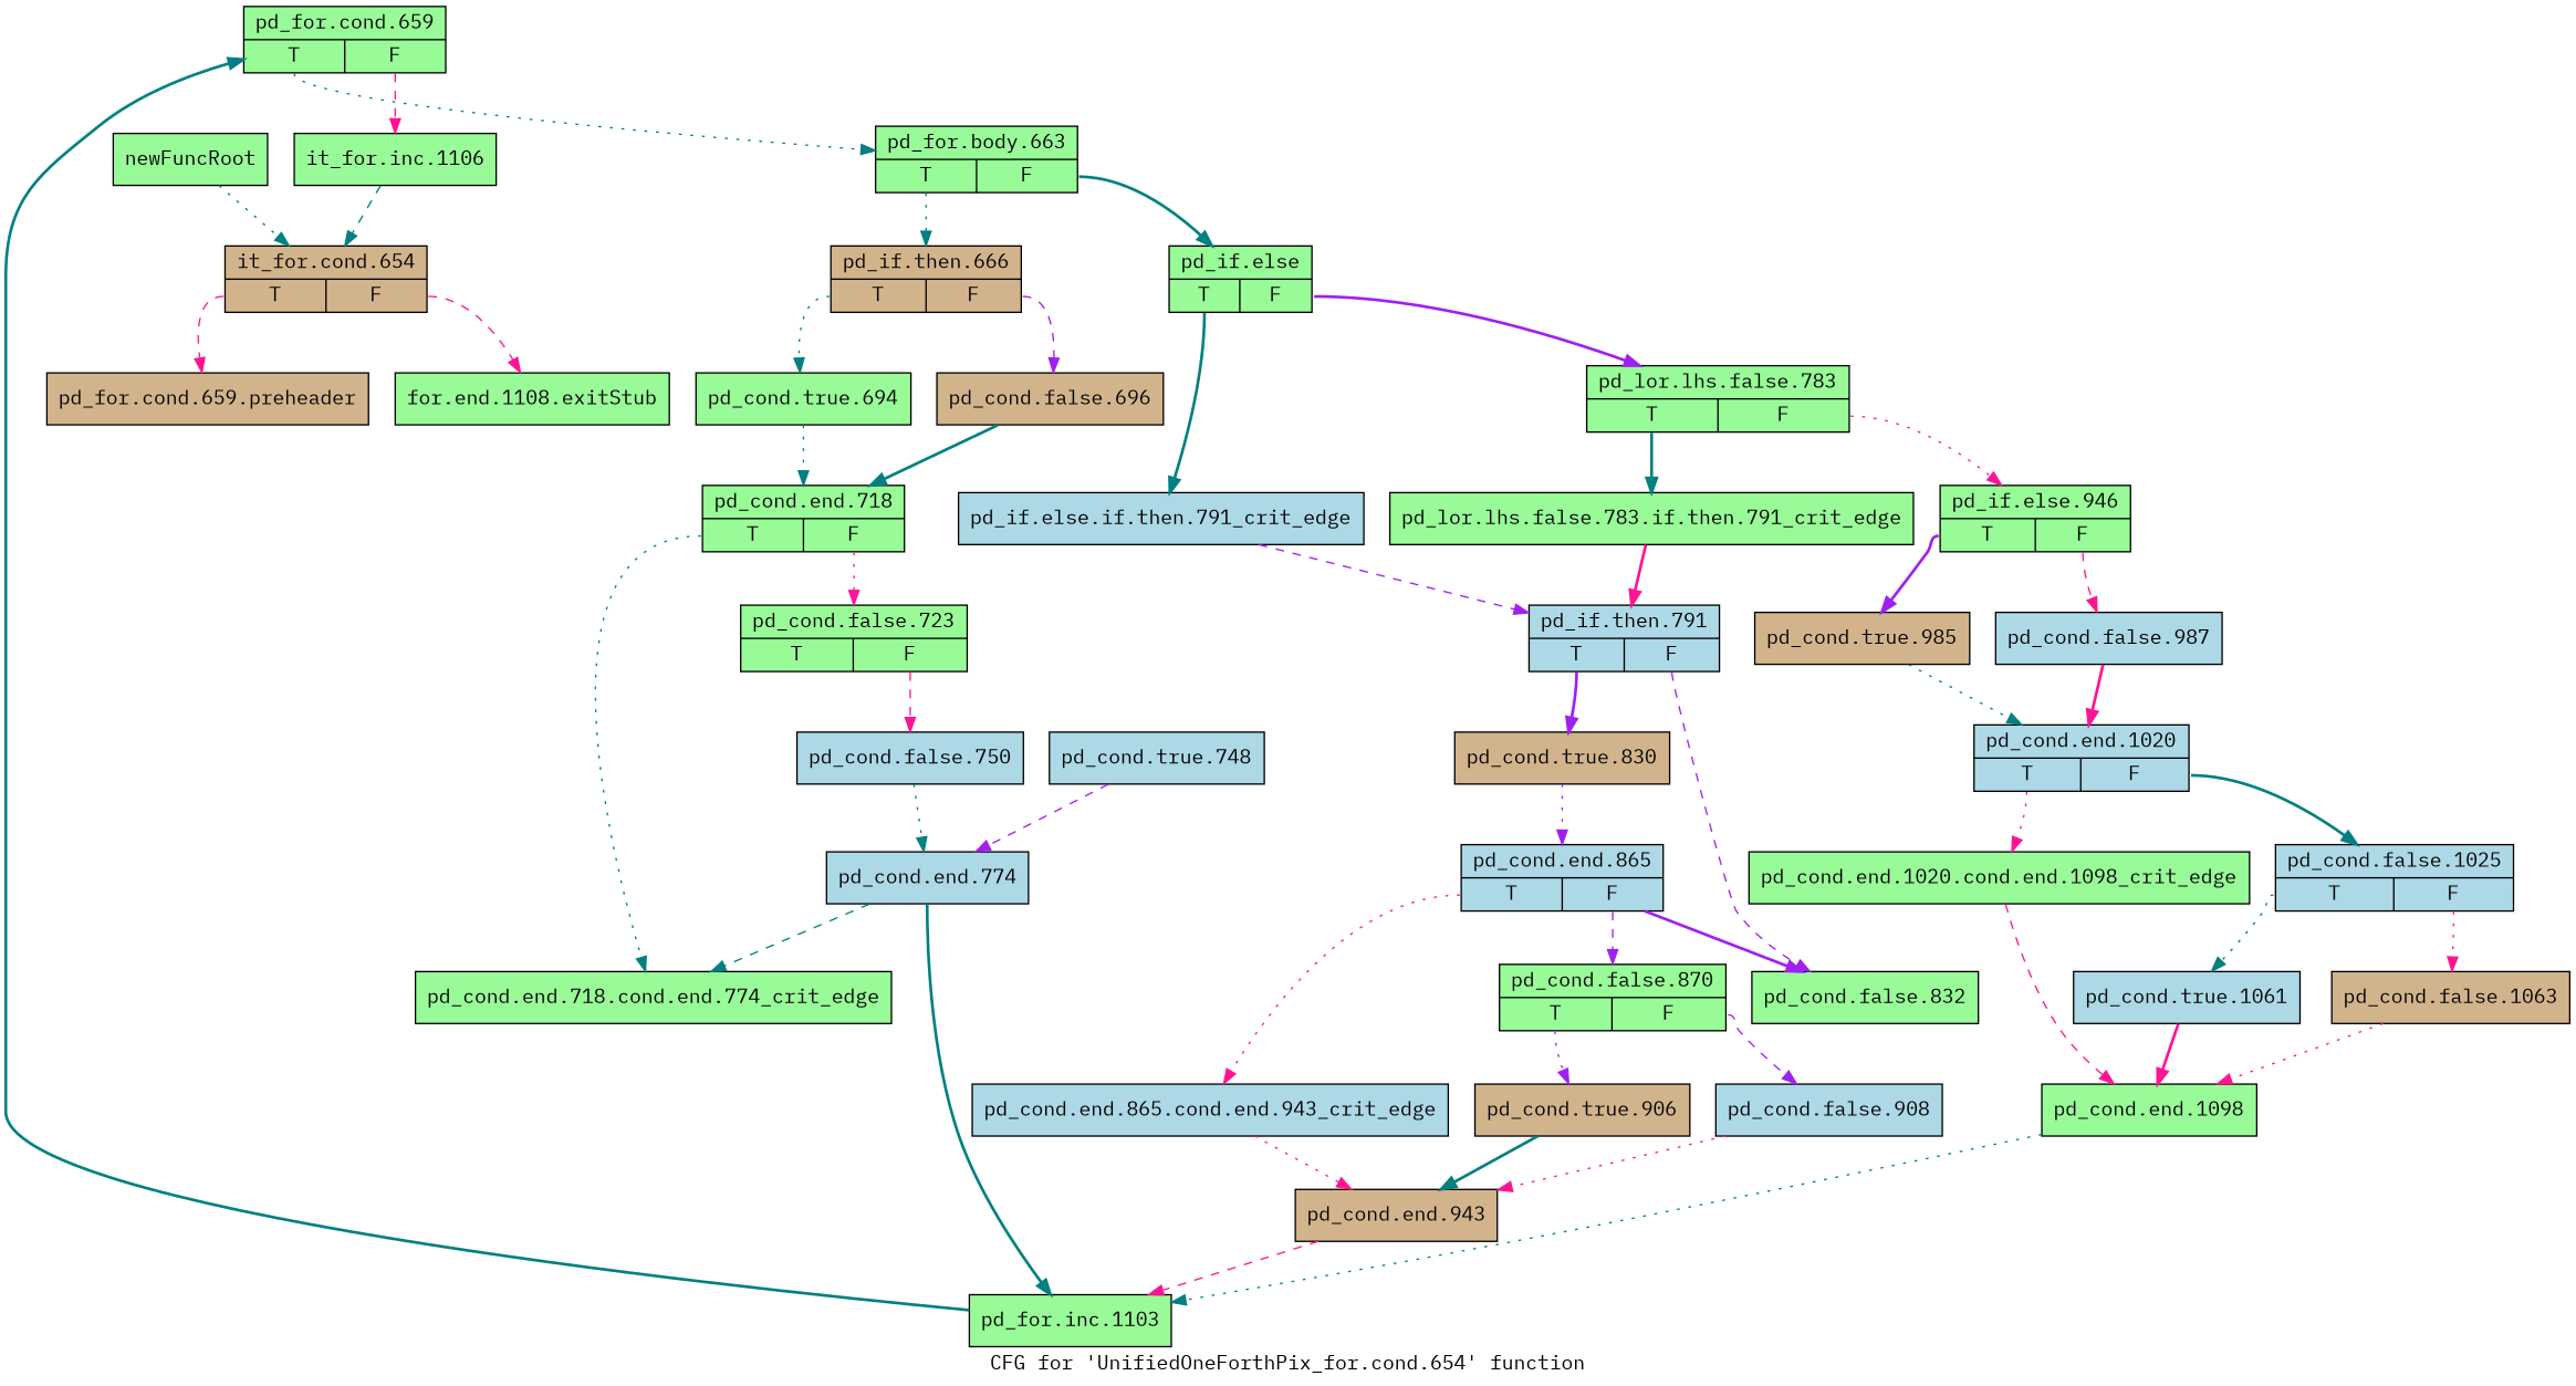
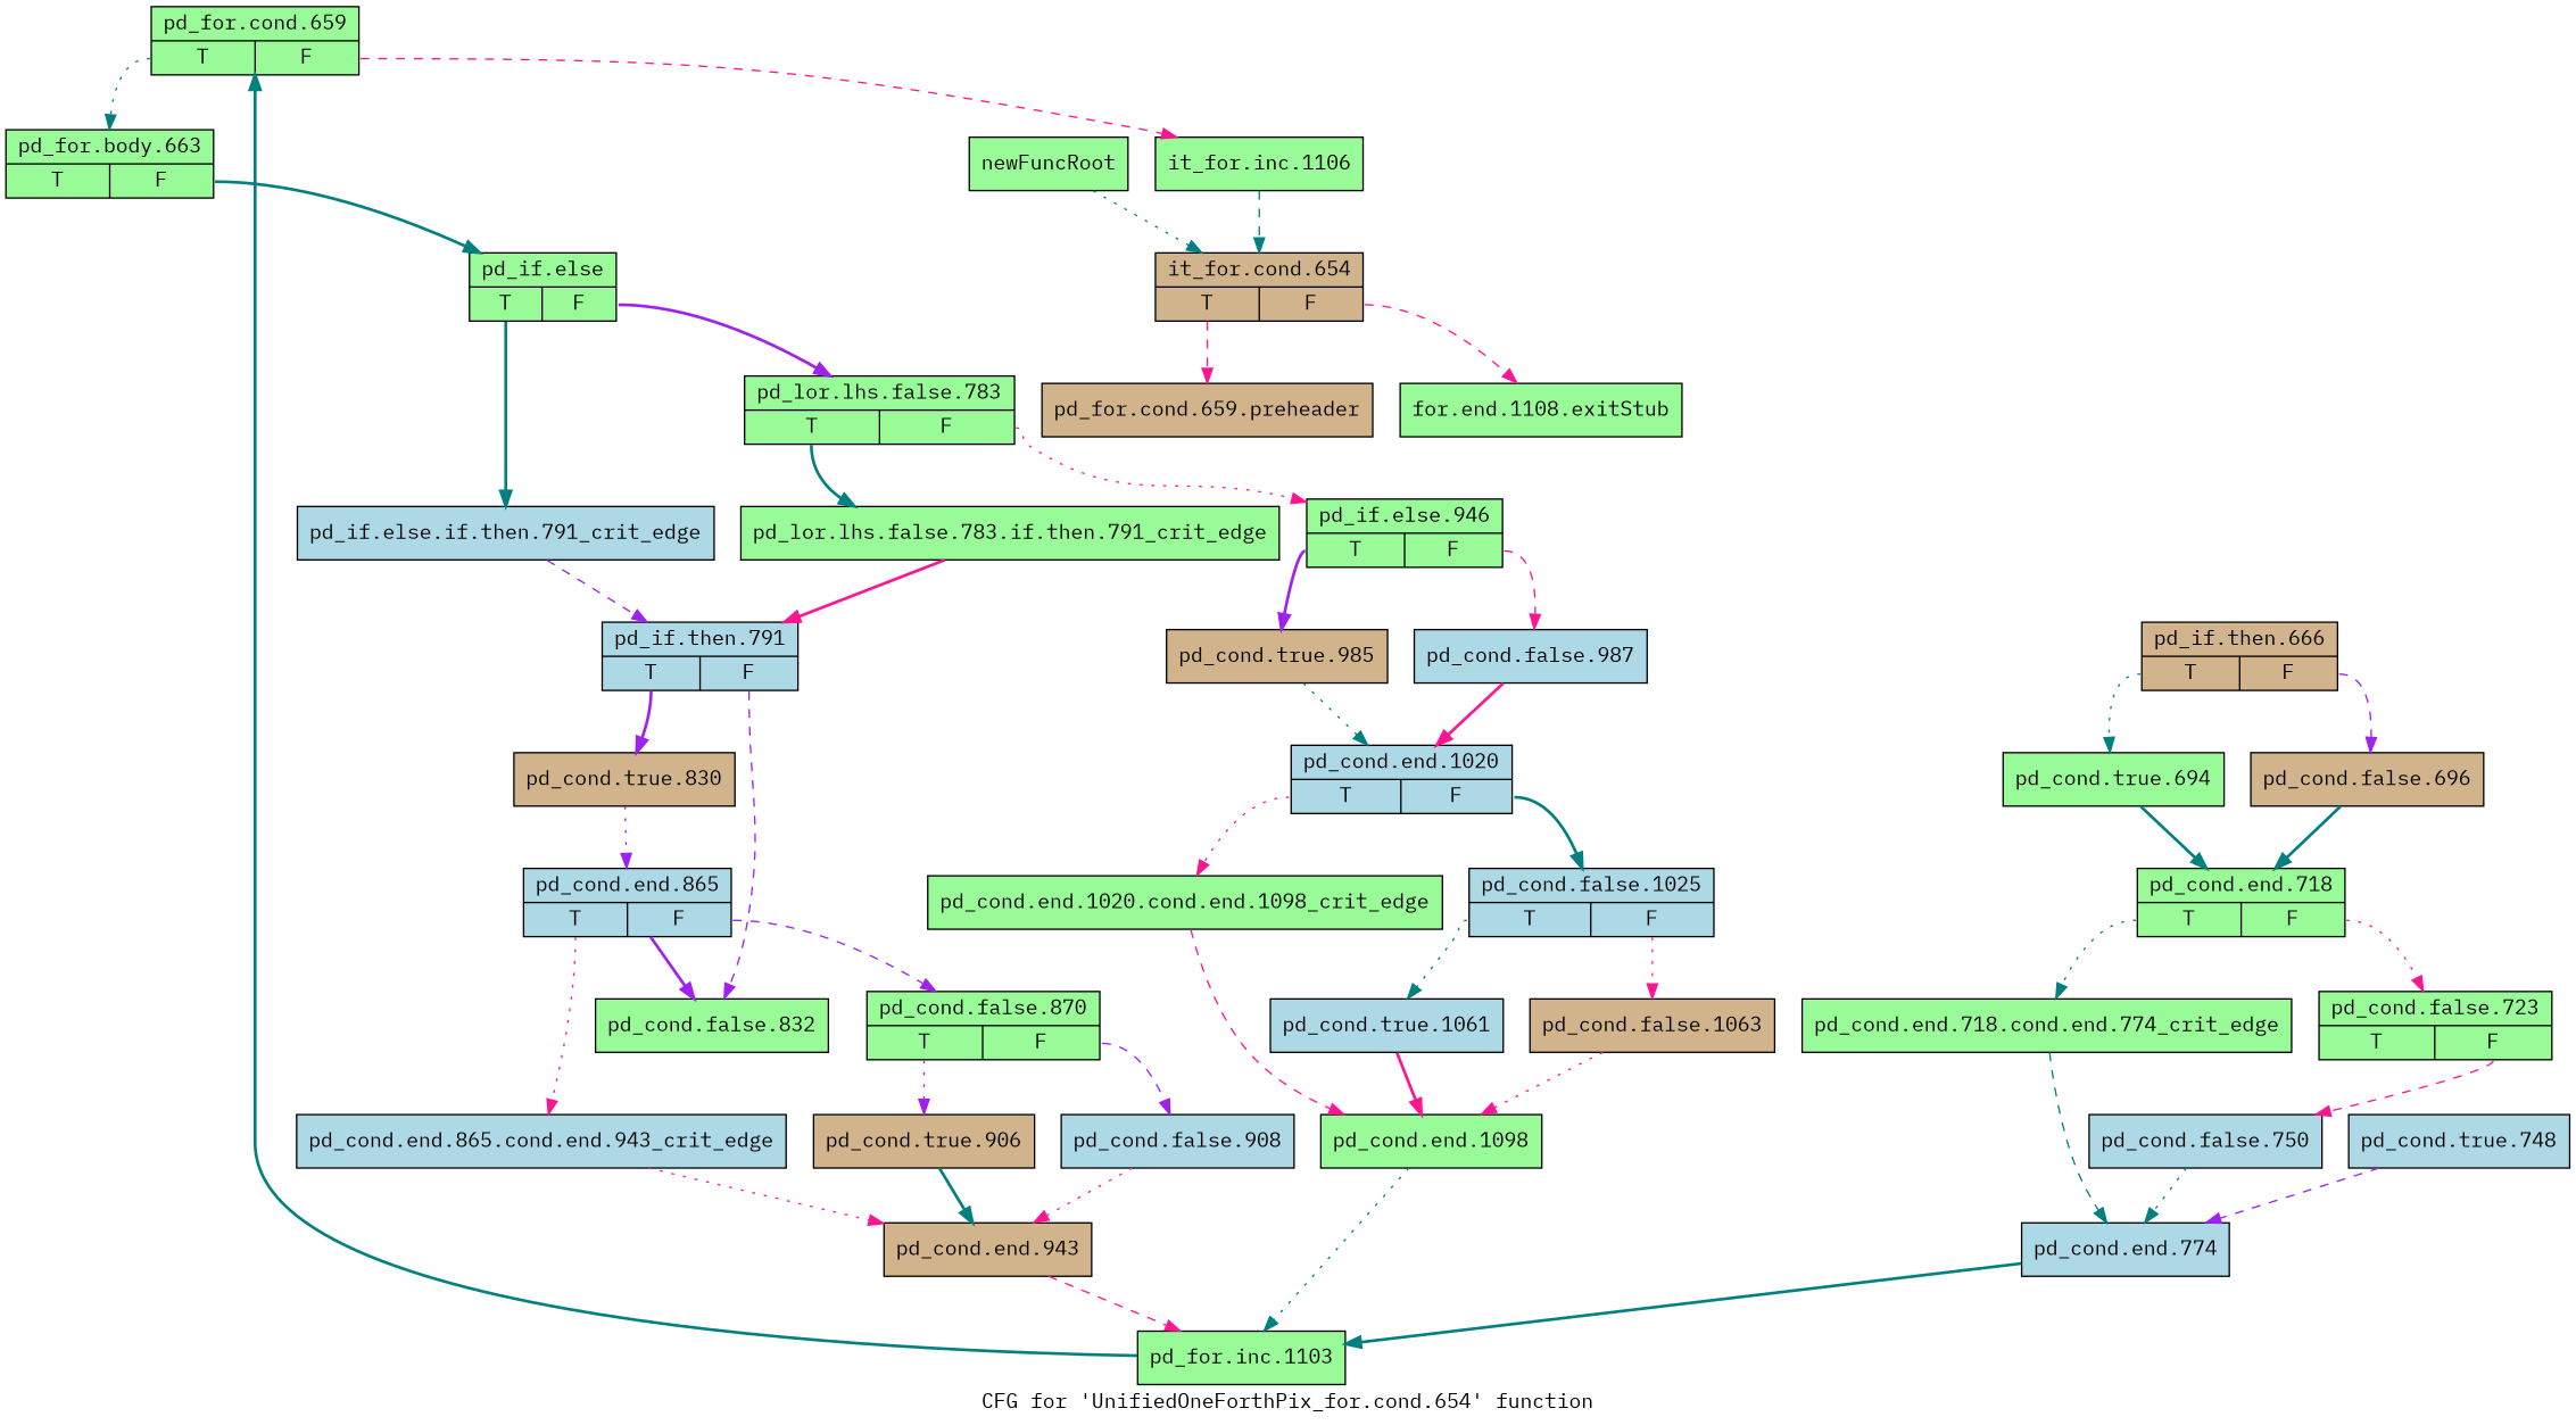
  digraph {
    fontname="IBM Plex Mono"
    label="CFG for 'UnifiedOneForthPix_for.cond.654' function"
    node [fillcolor=palegreen fontname="IBM Plex Mono" shape=record style=filled]
    edge [color=teal fontname="IBM Plex Mono" style=dotted]
    n1 [label="{newFuncRoot}"]
    n2 [fillcolor=tan label="{it_for.cond.654|{<s0>T|<s1>F}}"]
    n3 [label="{for.end.1108.exitStub}"]
    n4 [fillcolor=tan label="{pd_for.cond.659.preheader}"]
    n5 [label="{pd_for.cond.659|{<s0>T|<s1>F}}"]
    n6 [label="{pd_for.body.663|{<s0>T|<s1>F}}"]
    n7 [label="{it_for.inc.1106}"]
    n8 [fillcolor=tan label="{pd_if.then.666|{<s0>T|<s1>F}}"]
    n9 [label="{pd_if.else|{<s0>T|<s1>F}}"]
    n10 [label="{pd_cond.true.694}"]
    n11 [fillcolor=tan label="{pd_cond.false.696}"]
    n12 [fillcolor=lightblue label="{pd_if.else.if.then.791_crit_edge}"]
    n13 [label="{pd_lor.lhs.false.783|{<s0>T|<s1>F}}"]
    n14 [label="{pd_cond.end.718|{<s0>T|<s1>F}}"]
    n15 [fillcolor=lightblue label="{pd_if.then.791|{<s0>T|<s1>F}}"]
    n16 [label="{pd_lor.lhs.false.783.if.then.791_crit_edge}"]
    n17 [label="{pd_if.else.946|{<s0>T|<s1>F}}"]
    n18 [fillcolor=tan label="{pd_cond.true.830}"]
    n19 [label="{pd_cond.false.832}"]
    n20 [fillcolor=tan label="{pd_cond.true.985}"]
    n21 [fillcolor=lightblue label="{pd_cond.false.987}"]
    n22 [fillcolor=lightblue label="{pd_cond.end.1020|{<s0>T|<s1>F}}"]
    n23 [label="{pd_cond.end.1020.cond.end.1098_crit_edge}"]
    n24 [fillcolor=lightblue label="{pd_cond.false.1025|{<s0>T|<s1>F}}"]
    n25 [label="{pd_cond.end.1098}"]
    n26 [fillcolor=lightblue label="{pd_cond.true.1061}"]
    n27 [fillcolor=tan label="{pd_cond.false.1063}"]
    n28 [label="{pd_for.inc.1103}"]
    n29 [fillcolor=lightblue label="{pd_cond.end.865|{<s0>T|<s1>F}}"]
    n30 [fillcolor=lightblue label="{pd_cond.end.865.cond.end.943_crit_edge}"]
    n31 [label="{pd_cond.false.870|{<s0>T|<s1>F}}"]
    n32 [fillcolor=tan label="{pd_cond.end.943}"]
    n33 [fillcolor=tan label="{pd_cond.true.906}"]
    n34 [fillcolor=lightblue label="{pd_cond.false.908}"]
    n35 [label="{pd_cond.end.718.cond.end.774_crit_edge}"]
    n36 [label="{pd_cond.false.723|{<s0>T|<s1>F}}"]
    n37 [fillcolor=lightblue label="{pd_cond.end.774}"]
    n38 [fillcolor=lightblue label="{pd_cond.false.750}"]
    n39 [fillcolor=lightblue label="{pd_cond.true.748}"]
    n1 -> n2
    n2 -> n3 [color=deeppink style=dashed tailport=s1]
    n2 -> n4 [color=deeppink style=dashed tailport=s0]
    n5 -> n6 [tailport=s0]
    n5 -> n7 [color=deeppink style=dashed tailport=s1]
-   n6 -> n8 [tailport=s0]
    n6 -> n9 [style=bold tailport=s1]
    n7 -> n2 [style=dashed]
    n8 -> n10 [tailport=s0]
    n8 -> n11 [color=purple style=dashed tailport=s1]
    n9 -> n12 [style=bold tailport=s0]
    n9 -> n13 [color=purple style=bold tailport=s1]
-   n10 -> n14
+   n10 -> n14 [style=bold]
    n11 -> n14 [style=bold]
    n12 -> n15 [color=purple style=dashed]
    n13 -> n16 [style=bold tailport=s0]
    n13 -> n17 [color=deeppink tailport=s1]
    n14 -> n35 [tailport=s0]
    n14 -> n36 [color=deeppink tailport=s1]
    n15 -> n18 [color=purple style=bold tailport=s0]
    n15 -> n19 [color=purple style=dashed tailport=s1]
    n16 -> n15 [color=deeppink style=bold]
    n17 -> n20 [color=purple style=bold tailport=s0]
    n17 -> n21 [color=deeppink style=dashed tailport=s1]
    n18 -> n29 [color=purple]
    n20 -> n22
    n21 -> n22 [color=deeppink style=bold]
    n22 -> n23 [color=deeppink tailport=s0]
    n22 -> n24 [style=bold tailport=s1]
    n23 -> n25 [color=deeppink style=dashed]
    n24 -> n26 [tailport=s0]
    n24 -> n27 [color=deeppink tailport=s1]
    n25 -> n28
    n26 -> n25 [color=deeppink style=bold]
    n27 -> n25 [color=deeppink]
    n28 -> n5 [style=bold]
    n29 -> n19 [color=purple style=bold]
    n29 -> n30 [color=deeppink tailport=s0]
    n29 -> n31 [color=purple style=dashed tailport=s1]
    n30 -> n32 [color=deeppink]
    n31 -> n33 [color=purple tailport=s0]
    n31 -> n34 [color=purple style=dashed tailport=s1]
    n32 -> n28 [color=deeppink style=dashed]
    n33 -> n32 [style=bold]
    n34 -> n32 [color=deeppink]
-   n37 -> n35 [style=dashed]
+   n35 -> n37 [style=dashed]
    n36 -> n38 [color=deeppink style=dashed tailport=s1]
    n37 -> n28 [style=bold]
    n38 -> n37
    n39 -> n37 [color=purple style=dashed]
  }
